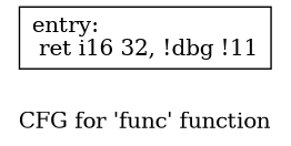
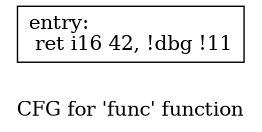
  digraph {
    label="CFG for 'func' function"
-   n1 [label="{entry:\l  ret i16 32, !dbg !11\l}" shape=record]
+   n1 [label="{entry:\l  ret i16 42, !dbg !11\l}" shape=record]
  }
